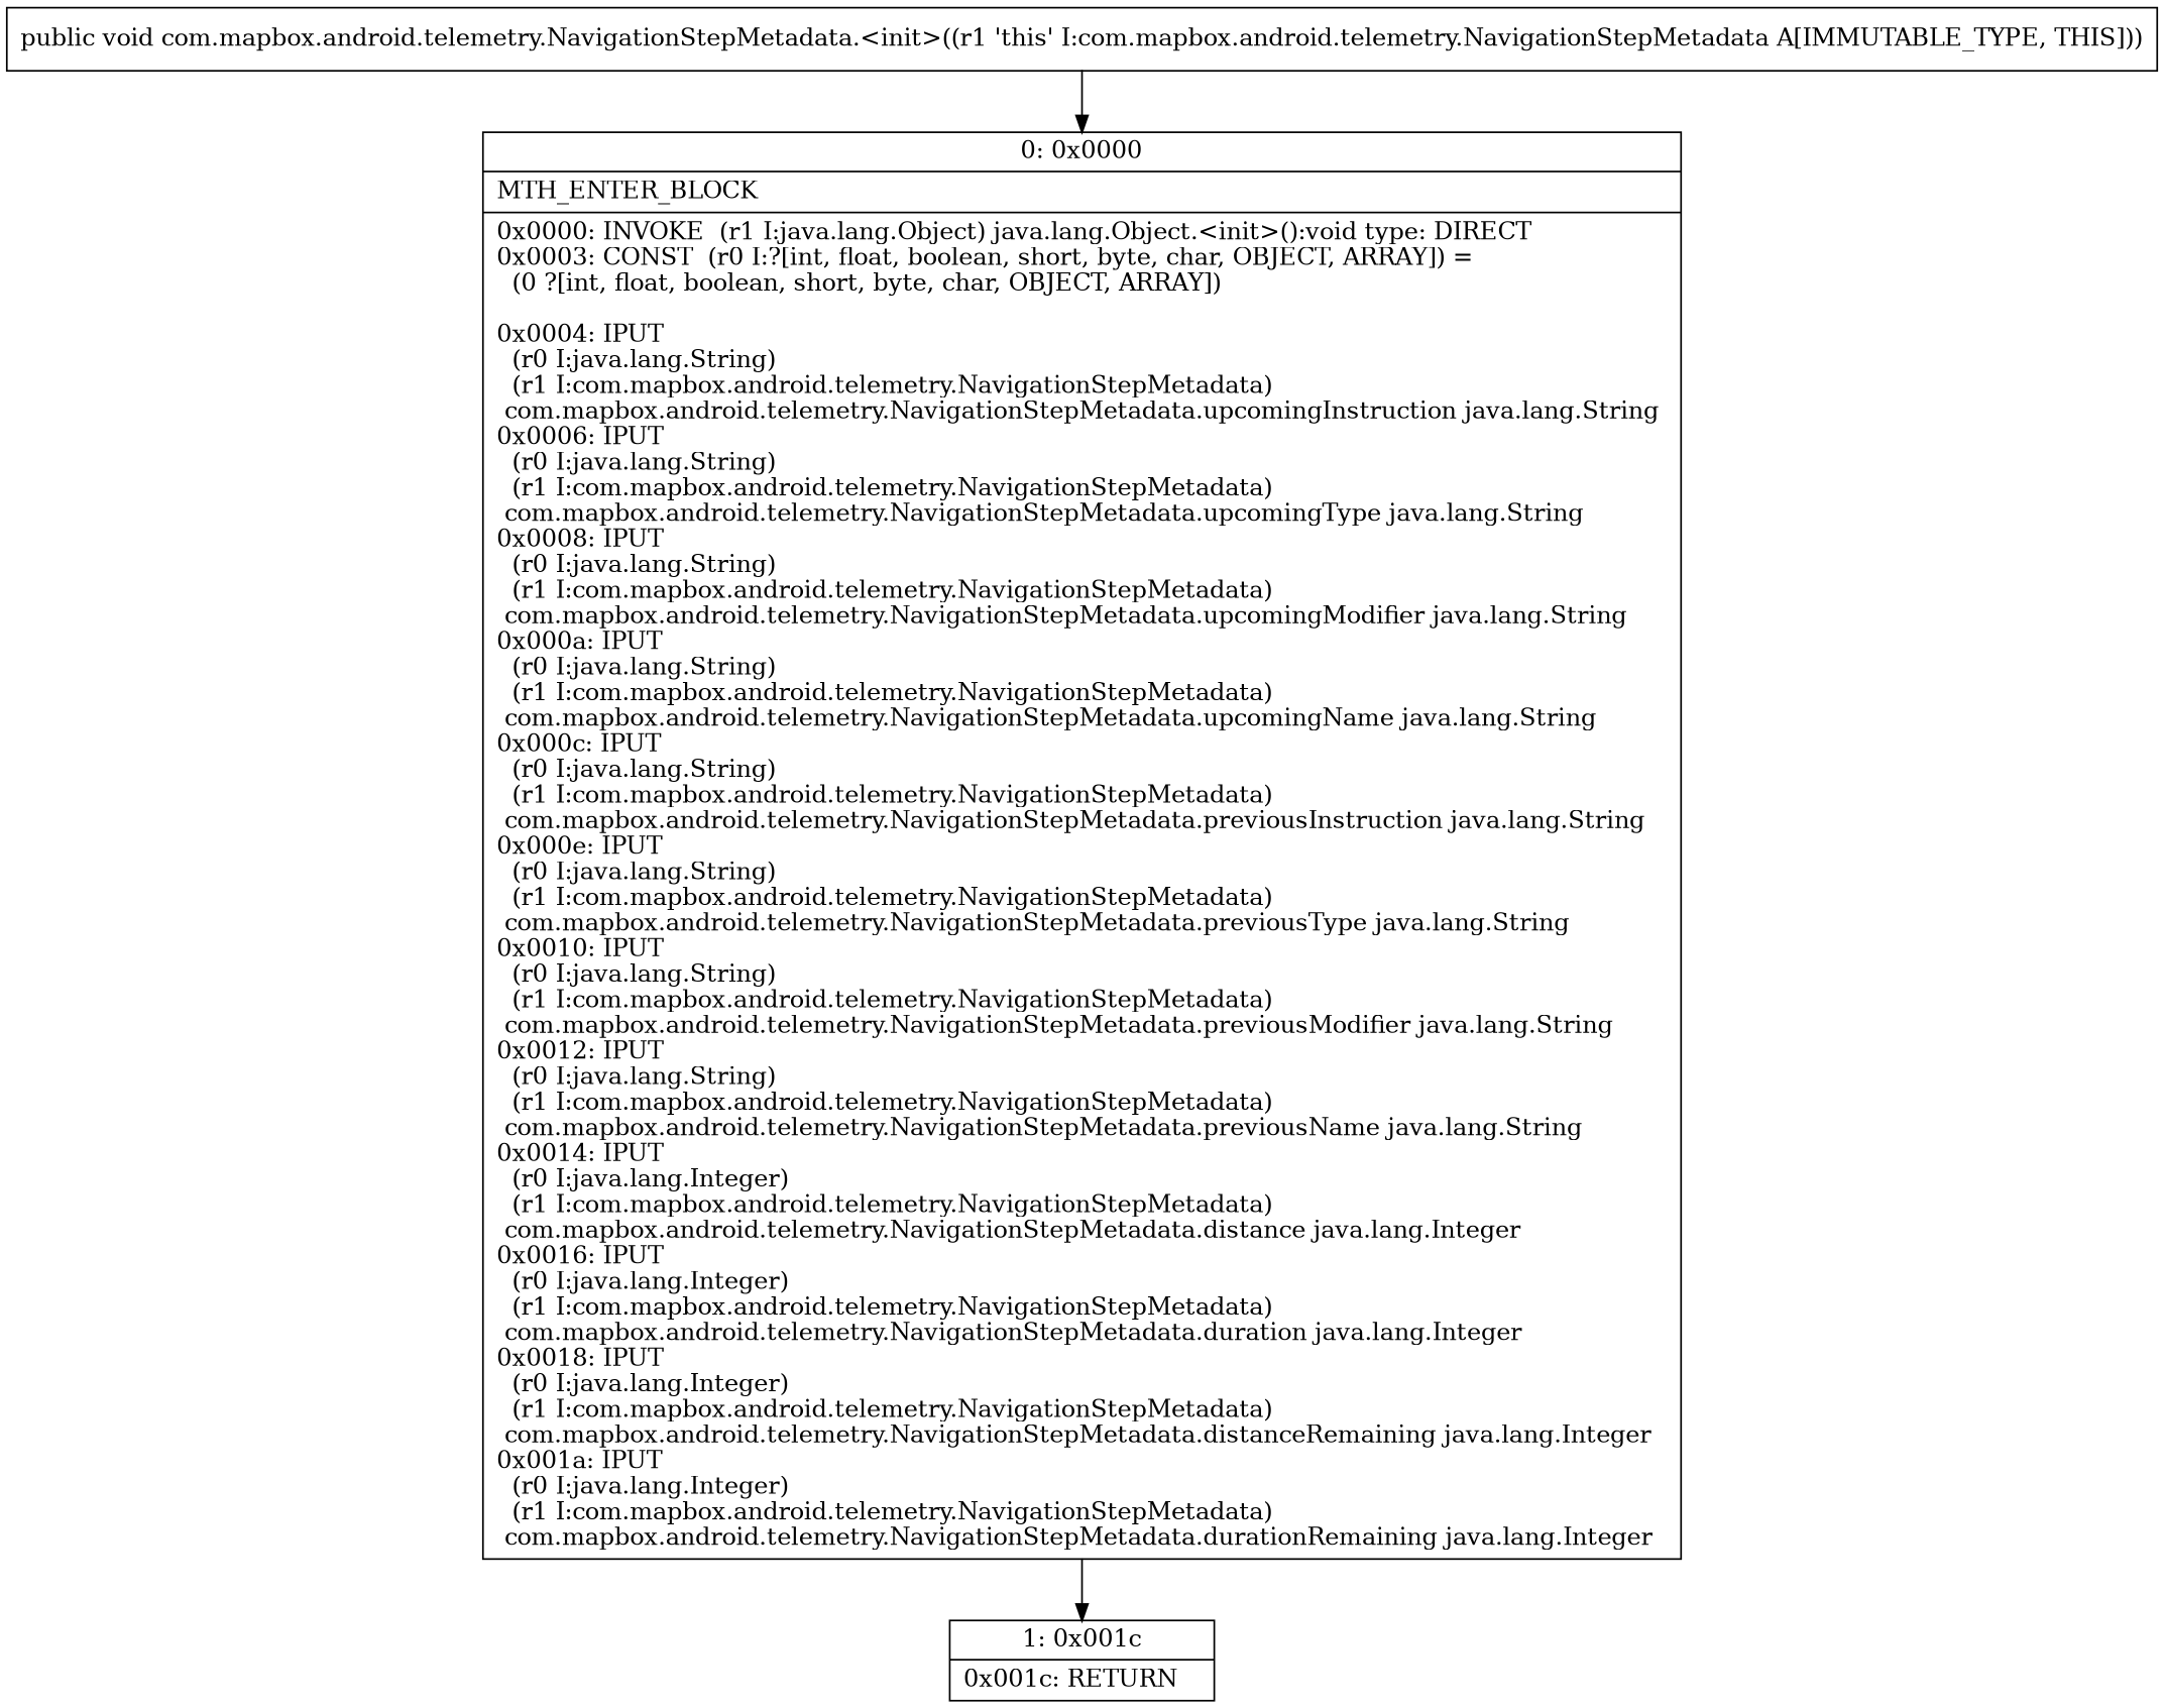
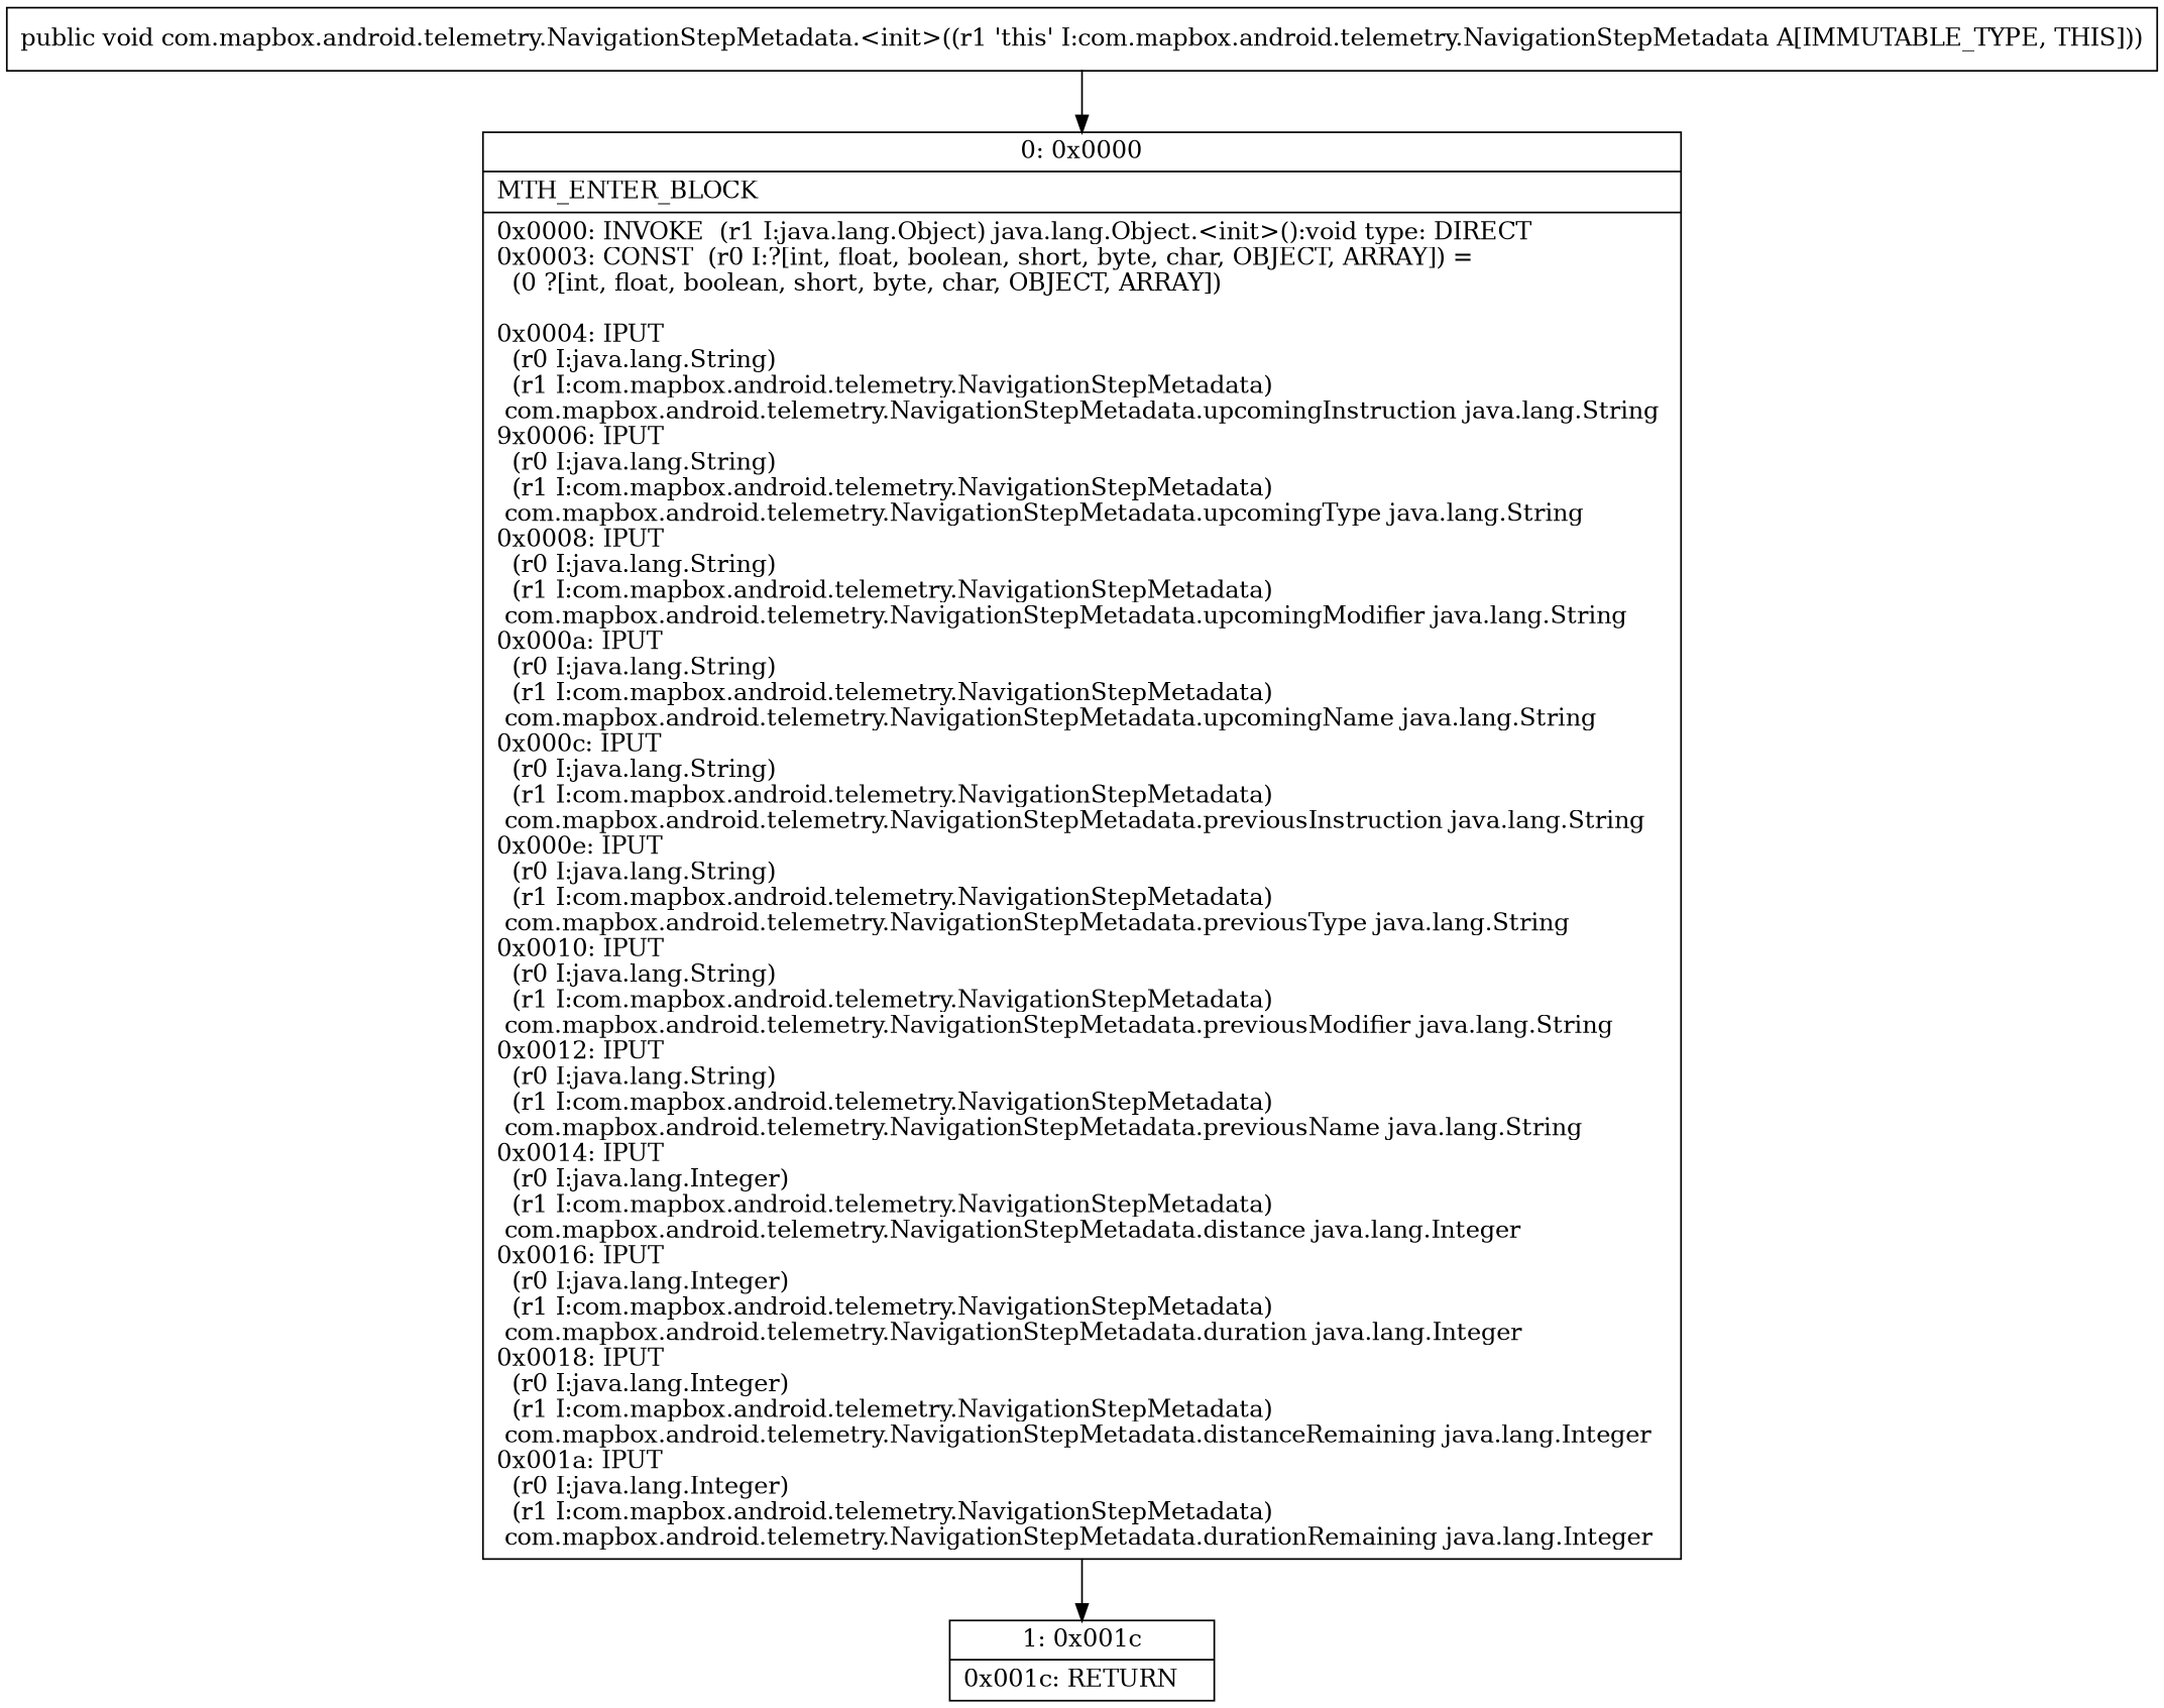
  digraph {
    node [shape=record]
-   n1 [label="{0\:\ 0x0000|MTH_ENTER_BLOCK\l|0x0000: INVOKE  (r1 I:java.lang.Object) java.lang.Object.\<init\>():void type: DIRECT \l0x0003: CONST  (r0 I:?[int, float, boolean, short, byte, char, OBJECT, ARRAY]) = \l  (0 ?[int, float, boolean, short, byte, char, OBJECT, ARRAY])\l \l0x0004: IPUT  \l  (r0 I:java.lang.String)\l  (r1 I:com.mapbox.android.telemetry.NavigationStepMetadata)\l com.mapbox.android.telemetry.NavigationStepMetadata.upcomingInstruction java.lang.String \l0x0006: IPUT  \l  (r0 I:java.lang.String)\l  (r1 I:com.mapbox.android.telemetry.NavigationStepMetadata)\l com.mapbox.android.telemetry.NavigationStepMetadata.upcomingType java.lang.String \l0x0008: IPUT  \l  (r0 I:java.lang.String)\l  (r1 I:com.mapbox.android.telemetry.NavigationStepMetadata)\l com.mapbox.android.telemetry.NavigationStepMetadata.upcomingModifier java.lang.String \l0x000a: IPUT  \l  (r0 I:java.lang.String)\l  (r1 I:com.mapbox.android.telemetry.NavigationStepMetadata)\l com.mapbox.android.telemetry.NavigationStepMetadata.upcomingName java.lang.String \l0x000c: IPUT  \l  (r0 I:java.lang.String)\l  (r1 I:com.mapbox.android.telemetry.NavigationStepMetadata)\l com.mapbox.android.telemetry.NavigationStepMetadata.previousInstruction java.lang.String \l0x000e: IPUT  \l  (r0 I:java.lang.String)\l  (r1 I:com.mapbox.android.telemetry.NavigationStepMetadata)\l com.mapbox.android.telemetry.NavigationStepMetadata.previousType java.lang.String \l0x0010: IPUT  \l  (r0 I:java.lang.String)\l  (r1 I:com.mapbox.android.telemetry.NavigationStepMetadata)\l com.mapbox.android.telemetry.NavigationStepMetadata.previousModifier java.lang.String \l0x0012: IPUT  \l  (r0 I:java.lang.String)\l  (r1 I:com.mapbox.android.telemetry.NavigationStepMetadata)\l com.mapbox.android.telemetry.NavigationStepMetadata.previousName java.lang.String \l0x0014: IPUT  \l  (r0 I:java.lang.Integer)\l  (r1 I:com.mapbox.android.telemetry.NavigationStepMetadata)\l com.mapbox.android.telemetry.NavigationStepMetadata.distance java.lang.Integer \l0x0016: IPUT  \l  (r0 I:java.lang.Integer)\l  (r1 I:com.mapbox.android.telemetry.NavigationStepMetadata)\l com.mapbox.android.telemetry.NavigationStepMetadata.duration java.lang.Integer \l0x0018: IPUT  \l  (r0 I:java.lang.Integer)\l  (r1 I:com.mapbox.android.telemetry.NavigationStepMetadata)\l com.mapbox.android.telemetry.NavigationStepMetadata.distanceRemaining java.lang.Integer \l0x001a: IPUT  \l  (r0 I:java.lang.Integer)\l  (r1 I:com.mapbox.android.telemetry.NavigationStepMetadata)\l com.mapbox.android.telemetry.NavigationStepMetadata.durationRemaining java.lang.Integer \l}"]
+   n1 [label="{0\:\ 0x0000|MTH_ENTER_BLOCK\l|0x0000: INVOKE  (r1 I:java.lang.Object) java.lang.Object.\<init\>():void type: DIRECT \l0x0003: CONST  (r0 I:?[int, float, boolean, short, byte, char, OBJECT, ARRAY]) = \l  (0 ?[int, float, boolean, short, byte, char, OBJECT, ARRAY])\l \l0x0004: IPUT  \l  (r0 I:java.lang.String)\l  (r1 I:com.mapbox.android.telemetry.NavigationStepMetadata)\l com.mapbox.android.telemetry.NavigationStepMetadata.upcomingInstruction java.lang.String \l9x0006: IPUT  \l  (r0 I:java.lang.String)\l  (r1 I:com.mapbox.android.telemetry.NavigationStepMetadata)\l com.mapbox.android.telemetry.NavigationStepMetadata.upcomingType java.lang.String \l0x0008: IPUT  \l  (r0 I:java.lang.String)\l  (r1 I:com.mapbox.android.telemetry.NavigationStepMetadata)\l com.mapbox.android.telemetry.NavigationStepMetadata.upcomingModifier java.lang.String \l0x000a: IPUT  \l  (r0 I:java.lang.String)\l  (r1 I:com.mapbox.android.telemetry.NavigationStepMetadata)\l com.mapbox.android.telemetry.NavigationStepMetadata.upcomingName java.lang.String \l0x000c: IPUT  \l  (r0 I:java.lang.String)\l  (r1 I:com.mapbox.android.telemetry.NavigationStepMetadata)\l com.mapbox.android.telemetry.NavigationStepMetadata.previousInstruction java.lang.String \l0x000e: IPUT  \l  (r0 I:java.lang.String)\l  (r1 I:com.mapbox.android.telemetry.NavigationStepMetadata)\l com.mapbox.android.telemetry.NavigationStepMetadata.previousType java.lang.String \l0x0010: IPUT  \l  (r0 I:java.lang.String)\l  (r1 I:com.mapbox.android.telemetry.NavigationStepMetadata)\l com.mapbox.android.telemetry.NavigationStepMetadata.previousModifier java.lang.String \l0x0012: IPUT  \l  (r0 I:java.lang.String)\l  (r1 I:com.mapbox.android.telemetry.NavigationStepMetadata)\l com.mapbox.android.telemetry.NavigationStepMetadata.previousName java.lang.String \l0x0014: IPUT  \l  (r0 I:java.lang.Integer)\l  (r1 I:com.mapbox.android.telemetry.NavigationStepMetadata)\l com.mapbox.android.telemetry.NavigationStepMetadata.distance java.lang.Integer \l0x0016: IPUT  \l  (r0 I:java.lang.Integer)\l  (r1 I:com.mapbox.android.telemetry.NavigationStepMetadata)\l com.mapbox.android.telemetry.NavigationStepMetadata.duration java.lang.Integer \l0x0018: IPUT  \l  (r0 I:java.lang.Integer)\l  (r1 I:com.mapbox.android.telemetry.NavigationStepMetadata)\l com.mapbox.android.telemetry.NavigationStepMetadata.distanceRemaining java.lang.Integer \l0x001a: IPUT  \l  (r0 I:java.lang.Integer)\l  (r1 I:com.mapbox.android.telemetry.NavigationStepMetadata)\l com.mapbox.android.telemetry.NavigationStepMetadata.durationRemaining java.lang.Integer \l}"]
    n2 [label="{1\:\ 0x001c|0x001c: RETURN   \l}"]
    n3 [label="{public void com.mapbox.android.telemetry.NavigationStepMetadata.\<init\>((r1 'this' I:com.mapbox.android.telemetry.NavigationStepMetadata A[IMMUTABLE_TYPE, THIS])) }"]
    n1 -> n2
    n3 -> n1
  }
